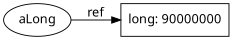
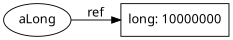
  digraph {
    rankdir=LR
    fontname="Noto Sans"
    node [fontname="Noto Sans"]
    n1 [label=aLong shape=ellipse]
-   n2 [label="long: 90000000" shape=box]
+   n2 [label="long: 10000000" shape=box]
    n1 -> n2 [label=ref fontname="Noto Sans"]
  }
